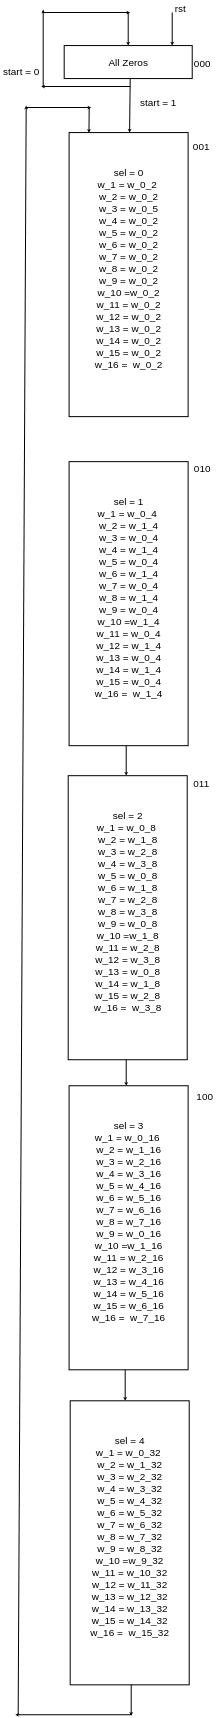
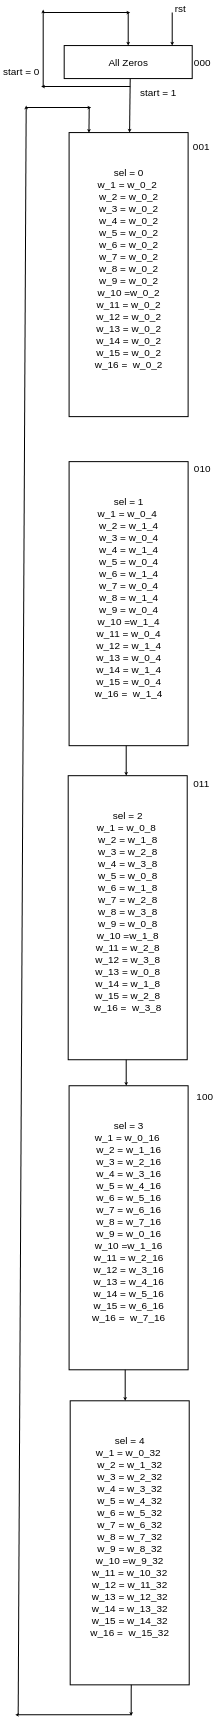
  <mxCell id="0" />
  <mxCell id="1" parent="0" />
- <mxCell id="2" value="&lt;font style=&quot;font-size: 100px;&quot;&gt;sel = 0&lt;br&gt;w_1 = w_0_2&amp;nbsp;&lt;br&gt;w_2 = w_0_2&lt;br&gt;w_3 = w_0_5&lt;br&gt;w_4 = w_0_2&lt;br&gt;w_5 = w_0_2&lt;br&gt;w_6 = w_0_2&lt;br&gt;w_7 = w_0_2&lt;br&gt;w_8 = w_0_2&lt;br&gt;w_9 = w_0_2&lt;br&gt;w_10 =w_0_2&lt;br&gt;w_11 = w_0_2&lt;br&gt;w_12 = w_0_2&lt;br&gt;w_13 = w_0_2&lt;br&gt;w_14 = w_0_2&lt;br&gt;w_15 = w_0_2&lt;br&gt;w_16 =&amp;nbsp; w_0_2&lt;br&gt;&lt;br&gt;&lt;/font&gt;" style="whiteSpace=wrap;html=1;strokeWidth=10;" vertex="1" parent="1"><mxGeometry x="689" y="1325" width="1190" height="2840" as="geometry" /></mxCell>
+ <mxCell id="2" value="&lt;font style=&quot;font-size: 100px;&quot;&gt;sel = 0&lt;br&gt;w_1 = w_0_2&amp;nbsp;&lt;br&gt;w_2 = w_0_2&lt;br&gt;w_3 = w_0_2&lt;br&gt;w_4 = w_0_2&lt;br&gt;w_5 = w_0_2&lt;br&gt;w_6 = w_0_2&lt;br&gt;w_7 = w_0_2&lt;br&gt;w_8 = w_0_2&lt;br&gt;w_9 = w_0_2&lt;br&gt;w_10 =w_0_2&lt;br&gt;w_11 = w_0_2&lt;br&gt;w_12 = w_0_2&lt;br&gt;w_13 = w_0_2&lt;br&gt;w_14 = w_0_2&lt;br&gt;w_15 = w_0_2&lt;br&gt;w_16 =&amp;nbsp; w_0_2&lt;br&gt;&lt;br&gt;&lt;/font&gt;" style="whiteSpace=wrap;html=1;strokeWidth=10;" vertex="1" parent="1"><mxGeometry x="689" y="1325" width="1190" height="2840" as="geometry" /></mxCell>
  <mxCell id="3" value="&lt;font style=&quot;font-size: 100px;&quot;&gt;sel = 1&lt;br&gt;w_1 = w_0_4&amp;nbsp;&lt;br&gt;w_2 = w_1_4&lt;br&gt;w_3 = w_0_4&lt;br&gt;w_4 = w_1_4&lt;br&gt;w_5 = w_0_4&lt;br&gt;w_6 = w_1_4&lt;br&gt;w_7 = w_0_4&lt;br&gt;w_8 = w_1_4&lt;br&gt;w_9 = w_0_4&lt;br&gt;w_10 =w_1_4&lt;br&gt;w_11 = w_0_4&lt;br&gt;w_12 = w_1_4&lt;br&gt;w_13 = w_0_4&lt;br&gt;w_14 = w_1_4&lt;br&gt;w_15 = w_0_4&lt;br&gt;w_16 =&amp;nbsp; w_1_4&lt;br&gt;&lt;br&gt;&lt;/font&gt;" style="whiteSpace=wrap;html=1;strokeWidth=10;" vertex="1" parent="1"><mxGeometry x="689" y="4615" width="1190" height="2840" as="geometry" /></mxCell>
  <mxCell id="4" value="&lt;font style=&quot;font-size: 100px;&quot;&gt;sel = 2&lt;br&gt;w_1 = w_0_8&amp;nbsp;&lt;br&gt;w_2 = w_1_8&lt;br&gt;w_3 = w_2_8&lt;br&gt;w_4 = w_3_8&lt;br&gt;w_5 = w_0_8&lt;br&gt;w_6 = w_1_8&lt;br&gt;w_7 = w_2_8&lt;br&gt;w_8 = w_3_8&lt;br&gt;w_9 = w_0_8&lt;br&gt;w_10 =w_1_8&lt;br&gt;w_11 = w_2_8&lt;br&gt;w_12 = w_3_8&lt;br&gt;w_13 = w_0_8&lt;br&gt;w_14 = w_1_8&lt;br&gt;w_15 = w_2_8&lt;br&gt;w_16 =&amp;nbsp; w_3_8&lt;br&gt;&lt;br&gt;&lt;/font&gt;" style="whiteSpace=wrap;html=1;strokeWidth=10;" vertex="1" parent="1"><mxGeometry x="680" y="7755" width="1190" height="2840" as="geometry" /></mxCell>
  <mxCell id="5" value="&lt;font style=&quot;font-size: 100px;&quot;&gt;sel = 3&lt;br&gt;w_1 = w_0_16&amp;nbsp;&lt;br&gt;w_2 = w_1_16&lt;br&gt;w_3 = w_2_16&lt;br&gt;w_4 = w_3_16&lt;br&gt;w_5 = w_4_16&lt;br&gt;w_6 = w_5_16&lt;br&gt;w_7 = w_6_16&lt;br&gt;w_8 = w_7_16&lt;br&gt;w_9 = w_0_16&lt;br&gt;w_10 =w_1_16&lt;br&gt;w_11 = w_2_16&lt;br&gt;w_12 = w_3_16&lt;br&gt;w_13 = w_4_16&lt;br&gt;w_14 = w_5_16&lt;br&gt;w_15 = w_6_16&lt;br&gt;w_16 =&amp;nbsp; w_7_16&lt;br&gt;&lt;br&gt;&lt;/font&gt;" style="whiteSpace=wrap;html=1;strokeWidth=10;" vertex="1" parent="1"><mxGeometry x="689" y="10855" width="1190" height="2840" as="geometry" /></mxCell>
  <mxCell id="6" value="&lt;font style=&quot;font-size: 100px;&quot;&gt;sel = 4&lt;br&gt;w_1 = w_0_32&amp;nbsp;&lt;br&gt;w_2 = w_1_32&lt;br&gt;w_3 = w_2_32&lt;br&gt;w_4 = w_3_32&lt;br&gt;w_5 = w_4_32&lt;br&gt;w_6 = w_5_32&lt;br&gt;w_7 = w_6_32&lt;br&gt;w_8 = w_7_32&lt;br&gt;w_9 = w_8_32&lt;br&gt;w_10 =w_9_32&lt;br&gt;w_11 = w_10_32&lt;br&gt;w_12 = w_11_32&lt;br&gt;w_13 = w_12_32&lt;br&gt;w_14 = w_13_32&lt;br&gt;w_15 = w_14_32&lt;br&gt;w_16 =&amp;nbsp; w_15_32&lt;br&gt;&lt;br&gt;&lt;/font&gt;" style="whiteSpace=wrap;html=1;strokeWidth=10;" vertex="1" parent="1"><mxGeometry x="700" y="14005" width="1190" height="2840" as="geometry" /></mxCell>
  <mxCell id="7" value="" style="endArrow=classic;html=1;rounded=0;strokeWidth=10;exitX=0.5;exitY=1;exitDx=0;exitDy=0;" edge="1" parent="1"><mxGeometry width="50" height="50" relative="1" as="geometry"><mxPoint x="1260" y="7455" as="sourcePoint" /><mxPoint x="1260" y="7755" as="targetPoint" /></mxGeometry></mxCell>
  <mxCell id="8" value="" style="endArrow=classic;html=1;rounded=0;strokeWidth=10;exitX=0.5;exitY=1;exitDx=0;exitDy=0;" edge="1" parent="1"><mxGeometry width="50" height="50" relative="1" as="geometry"><mxPoint x="1260" y="10595" as="sourcePoint" /><mxPoint x="1260" y="10855" as="targetPoint" /></mxGeometry></mxCell>
  <mxCell id="9" value="" style="endArrow=classic;html=1;rounded=0;strokeWidth=10;exitX=0.5;exitY=1;exitDx=0;exitDy=0;entryX=0.462;entryY=0;entryDx=0;entryDy=0;entryPerimeter=0;" edge="1" parent="1" target="6"><mxGeometry width="50" height="50" relative="1" as="geometry"><mxPoint x="1250" y="13695" as="sourcePoint" /><mxPoint x="1250" y="13955" as="targetPoint" /></mxGeometry></mxCell>
  <mxCell id="10" value="" style="endArrow=classic;html=1;rounded=0;strokeWidth=10;exitX=0.5;exitY=1;exitDx=0;exitDy=0;entryX=0.462;entryY=0;entryDx=0;entryDy=0;entryPerimeter=0;" edge="1" parent="1"><mxGeometry width="50" height="50" relative="1" as="geometry"><mxPoint x="1310.22" y="16845" as="sourcePoint" /><mxPoint x="1310" y="17155" as="targetPoint" /></mxGeometry></mxCell>
  <mxCell id="11" value="" style="endArrow=classic;html=1;rounded=0;strokeWidth=10;" edge="1" parent="1"><mxGeometry width="50" height="50" relative="1" as="geometry"><mxPoint x="1310" y="17145" as="sourcePoint" /><mxPoint x="150" y="17145" as="targetPoint" /></mxGeometry></mxCell>
  <mxCell id="12" value="" style="endArrow=classic;html=1;rounded=0;strokeWidth=10;" edge="1" parent="1"><mxGeometry width="50" height="50" relative="1" as="geometry"><mxPoint x="180" y="17145" as="sourcePoint" /><mxPoint x="260" y="1055" as="targetPoint" /></mxGeometry></mxCell>
  <mxCell id="13" value="" style="endArrow=classic;html=1;rounded=0;strokeWidth=10;" edge="1" parent="1"><mxGeometry width="50" height="50" relative="1" as="geometry"><mxPoint x="260" y="1075" as="sourcePoint" /><mxPoint x="910" y="1075" as="targetPoint" /></mxGeometry></mxCell>
  <mxCell id="14" value="" style="endArrow=classic;html=1;rounded=0;strokeWidth=10;entryX=0.167;entryY=0.001;entryDx=0;entryDy=0;entryPerimeter=0;" edge="1" parent="1" target="2"><mxGeometry width="50" height="50" relative="1" as="geometry"><mxPoint x="890" y="1075" as="sourcePoint" /><mxPoint x="980" y="1545" as="targetPoint" /></mxGeometry></mxCell>
  <mxCell id="15" value="" style="endArrow=classic;html=1;rounded=0;strokeWidth=10;entryX=0.167;entryY=0.001;entryDx=0;entryDy=0;entryPerimeter=0;" edge="1" parent="1"><mxGeometry width="50" height="50" relative="1" as="geometry"><mxPoint x="1300" y="785" as="sourcePoint" /><mxPoint x="1293.86" y="1325" as="targetPoint" /></mxGeometry></mxCell>
  <mxCell id="16" value="&lt;span style=&quot;font-size: 100px;&quot;&gt;All Zeros&lt;/span&gt;" style="whiteSpace=wrap;html=1;strokeWidth=10;" vertex="1" parent="1"><mxGeometry x="640" y="455" width="1280" height="330" as="geometry" /></mxCell>
- <mxCell id="17" value="start = 1" style="text;html=1;align=center;verticalAlign=middle;resizable=0;points=[];autosize=1;strokeColor=none;fillColor=none;fontSize=100;" vertex="1" parent="1"><mxGeometry x="1390" y="955" width="380" height="130" as="geometry" /></mxCell>
+ <mxCell id="17" value="start = 1" style="text;html=1;align=center;verticalAlign=middle;resizable=0;points=[];autosize=1;strokeColor=none;fillColor=none;fontSize=100;" vertex="1" parent="1"><mxGeometry x="1390" y="860" width="380" height="130" as="geometry" /></mxCell>
  <mxCell id="18" value="" style="endArrow=classic;html=1;rounded=0;fontSize=100;strokeWidth=10;" edge="1" parent="1"><mxGeometry width="50" height="50" relative="1" as="geometry"><mxPoint x="1300" y="865" as="sourcePoint" /><mxPoint x="410" y="865" as="targetPoint" /></mxGeometry></mxCell>
  <mxCell id="19" value="" style="endArrow=classic;html=1;rounded=0;fontSize=100;strokeWidth=10;" edge="1" parent="1"><mxGeometry width="50" height="50" relative="1" as="geometry"><mxPoint x="430" y="865" as="sourcePoint" /><mxPoint x="430" y="95" as="targetPoint" /></mxGeometry></mxCell>
  <mxCell id="20" value="" style="endArrow=classic;html=1;rounded=0;fontSize=100;strokeWidth=10;" edge="1" parent="1"><mxGeometry width="50" height="50" relative="1" as="geometry"><mxPoint x="430" y="125" as="sourcePoint" /><mxPoint x="1300" y="125" as="targetPoint" /></mxGeometry></mxCell>
  <mxCell id="21" value="" style="endArrow=classic;html=1;rounded=0;fontSize=100;strokeWidth=10;entryX=0.5;entryY=0;entryDx=0;entryDy=0;" edge="1" parent="1" target="16"><mxGeometry width="50" height="50" relative="1" as="geometry"><mxPoint x="1280" y="125" as="sourcePoint" /><mxPoint x="980" y="695" as="targetPoint" /></mxGeometry></mxCell>
  <mxCell id="22" value="start = 0" style="text;html=1;align=center;verticalAlign=middle;resizable=0;points=[];autosize=1;strokeColor=none;fillColor=none;fontSize=100;" vertex="1" parent="1"><mxGeometry x="20" y="645" width="380" height="130" as="geometry" /></mxCell>
- <mxCell id="23" value="000" style="text;html=1;align=center;verticalAlign=middle;resizable=0;points=[];autosize=1;strokeColor=none;fillColor=none;fontSize=100;" vertex="1" parent="1"><mxGeometry x="1930" y="570" width="180" height="130" as="geometry" /></mxCell>
+ <mxCell id="23" value="000" style="text;html=1;align=center;verticalAlign=middle;resizable=0;points=[];autosize=1;strokeColor=none;fillColor=none;fontSize=100;" vertex="1" parent="1"><mxGeometry x="1930" y="560" width="180" height="130" as="geometry" /></mxCell>
  <mxCell id="24" value="001" style="text;html=1;align=center;verticalAlign=middle;resizable=0;points=[];autosize=1;strokeColor=none;fillColor=none;fontSize=100;" vertex="1" parent="1"><mxGeometry x="1920" y="1395" width="180" height="130" as="geometry" /></mxCell>
  <mxCell id="25" value="010" style="text;html=1;align=center;verticalAlign=middle;resizable=0;points=[];autosize=1;strokeColor=none;fillColor=none;fontSize=100;" vertex="1" parent="1"><mxGeometry x="1930" y="4615" width="180" height="130" as="geometry" /></mxCell>
  <mxCell id="26" value="011" style="text;html=1;align=center;verticalAlign=middle;resizable=0;points=[];autosize=1;strokeColor=none;fillColor=none;fontSize=100;" vertex="1" parent="1"><mxGeometry x="1925" y="7765" width="170" height="130" as="geometry" /></mxCell>
  <mxCell id="27" value="100" style="text;html=1;align=center;verticalAlign=middle;resizable=0;points=[];autosize=1;strokeColor=none;fillColor=none;fontSize=100;" vertex="1" parent="1"><mxGeometry x="1955" y="10895" width="180" height="130" as="geometry" /></mxCell>
  <mxCell id="28" value="" style="endArrow=classic;html=1;rounded=0;fontSize=100;strokeWidth=10;entryX=0.5;entryY=0;entryDx=0;entryDy=0;" edge="1" parent="1"><mxGeometry width="50" height="50" relative="1" as="geometry"><mxPoint x="1720" y="125" as="sourcePoint" /><mxPoint x="1720" y="455" as="targetPoint" /></mxGeometry></mxCell>
  <mxCell id="29" value="rst" style="text;html=1;align=center;verticalAlign=middle;resizable=0;points=[];autosize=1;strokeColor=none;fillColor=none;fontSize=100;" vertex="1" parent="1"><mxGeometry x="1735" y="20" width="130" height="130" as="geometry" /></mxCell>
